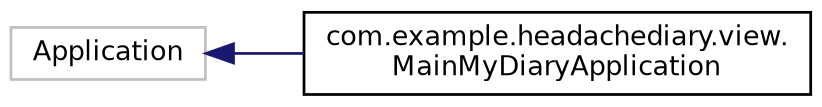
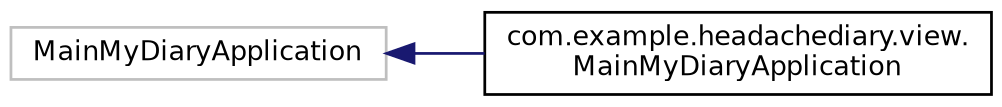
  digraph {
    rankdir=LR
    node [fillcolor=white fontname=Helvetica fontsize=10 shape=record style=filled]
-   n1 [color=grey75 height=0.2 label=Application width=0.4]
+   n1 [color=grey75 height=0.2 label=MainMyDiaryApplication width=0.4]
    n2 [color=black height=0.2 label="com.example.headachediary.view.\lMainMyDiaryApplication" width=0.4]
    n1 -> n2 [color=midnightblue dir=back fontname=Helvetica fontsize=10 labelfontname=Helvetica labelfontsize=10 style=solid]
  }
